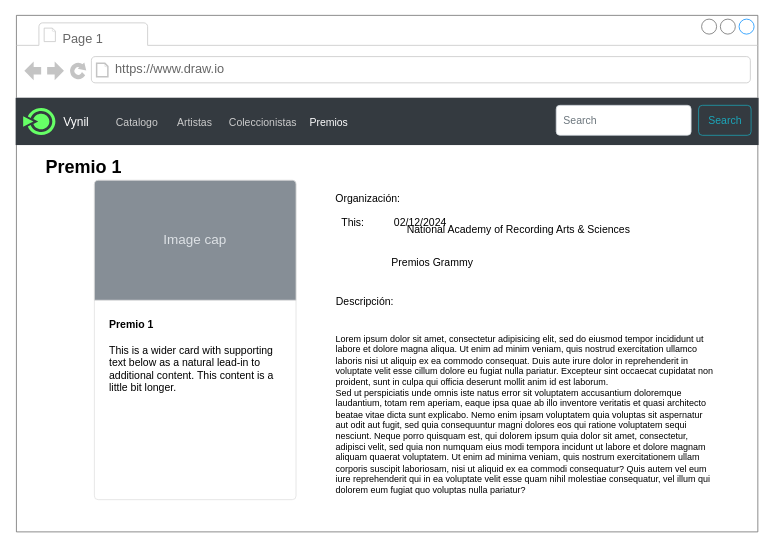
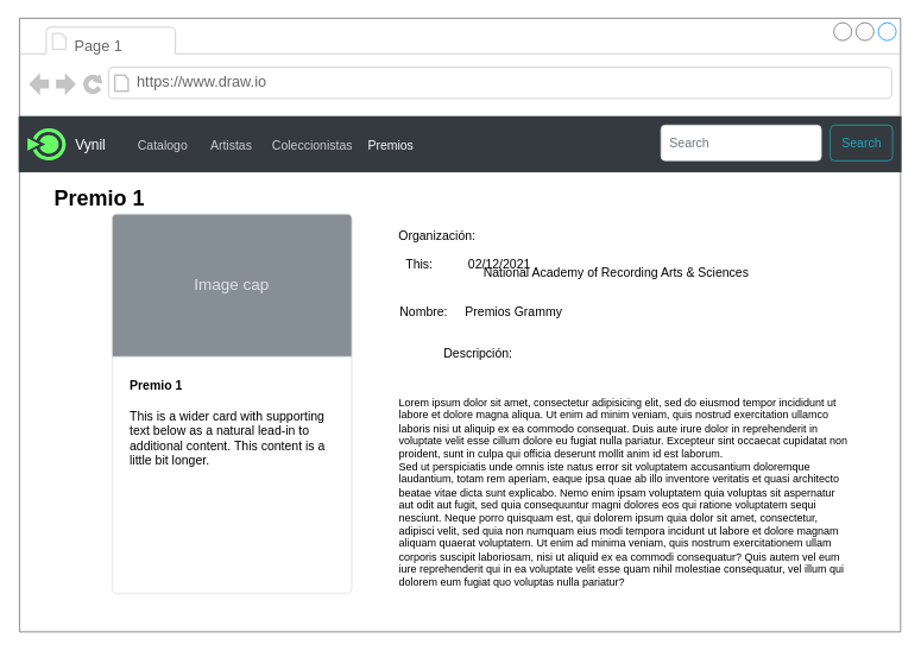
  <mxCell id="0" />
  <mxCell id="1" parent="0" />
  <mxCell id="2" value="" style="strokeWidth=1;shadow=0;dashed=0;align=center;html=1;shape=mxgraph.mockup.containers.browserWindow;rSize=0;strokeColor=#666666;strokeColor2=#008cff;strokeColor3=#c4c4c4;mainText=,;recursiveResize=0;" parent="1" vertex="1"><mxGeometry x="21" y="20" width="989" height="689" as="geometry" /></mxCell>
  <mxCell id="3" value="Page 1" style="strokeWidth=1;shadow=0;dashed=0;align=center;html=1;shape=mxgraph.mockup.containers.anchor;fontSize=17;fontColor=#666666;align=left;" parent="2" vertex="1"><mxGeometry x="60" y="12" width="110" height="40" as="geometry" /></mxCell>
  <mxCell id="4" value="https://www.draw.io" style="strokeWidth=1;shadow=0;dashed=0;align=center;html=1;shape=mxgraph.mockup.containers.anchor;rSize=0;fontSize=17;fontColor=#666666;align=left;" parent="2" vertex="1"><mxGeometry x="130" y="60" width="250" height="26" as="geometry" /></mxCell>
  <mxCell id="5" value="&amp;nbsp;&amp;nbsp;&amp;nbsp;&amp;nbsp;&amp;nbsp;&amp;nbsp;&amp;nbsp;&amp;nbsp;&amp;nbsp;&amp;nbsp; Vynil" style="html=1;shadow=0;dashed=0;fillColor=#343A40;strokeColor=none;fontSize=16;fontColor=#ffffff;align=left;spacing=15;" vertex="1" parent="2"><mxGeometry x="-1" y="110" width="991" height="63" as="geometry" /></mxCell>
  <mxCell id="6" value="Catalogo" style="strokeColor=none;fontSize=14;align=center;fillColor=none;fontColor=#CCCCCC;" vertex="1" parent="5"><mxGeometry width="70" height="40" relative="1" as="geometry"><mxPoint x="127" y="12" as="offset" /></mxGeometry></mxCell>
  <mxCell id="7" value="Artistas" style="fillColor=none;strokeColor=none;fontSize=14;align=center;fontColor=#CCCCCC;" vertex="1" parent="5"><mxGeometry width="70" height="40" relative="1" as="geometry"><mxPoint x="204" y="12" as="offset" /></mxGeometry></mxCell>
  <mxCell id="8" value="Coleccionistas" style="fillColor=none;strokeColor=none;fontSize=14;align=center;spacingRight=0;fontColor=#CCCCCC;" vertex="1" parent="5"><mxGeometry width="80" height="40" relative="1" as="geometry"><mxPoint x="290" y="12" as="offset" /></mxGeometry></mxCell>
  <mxCell id="9" value="Premios" style="fillColor=none;strokeColor=none;fontSize=14;align=center;fontColor=#FFFFFF;" vertex="1" parent="5"><mxGeometry width="80" height="40" relative="1" as="geometry"><mxPoint x="378" y="12" as="offset" /></mxGeometry></mxCell>
  <mxCell id="10" value="Search" style="html=1;shadow=0;dashed=0;shape=mxgraph.bootstrap.rrect;rSize=5;fontSize=14;fontColor=#1CA5B8;strokeColor=#1CA5B8;fillColor=none;" vertex="1" parent="5"><mxGeometry x="1" width="70" height="40" relative="1" as="geometry"><mxPoint x="-80" y="10" as="offset" /></mxGeometry></mxCell>
  <mxCell id="11" value="Search" style="html=1;shadow=0;dashed=0;shape=mxgraph.bootstrap.rrect;rSize=5;fontSize=14;fontColor=#6C767D;strokeColor=#CED4DA;fillColor=#ffffff;align=left;spacing=10;" vertex="1" parent="5"><mxGeometry x="1" width="180" height="40" relative="1" as="geometry"><mxPoint x="-270" y="10" as="offset" /></mxGeometry></mxCell>
  <mxCell id="12" value="" style="dashed=0;outlineConnect=0;html=1;align=center;labelPosition=center;verticalLabelPosition=bottom;verticalAlign=top;shape=mxgraph.weblogos.blinklist;strokeColor=none;fontColor=#FFFFFF;fillColor=#66FF66;" vertex="1" parent="5"><mxGeometry x="10" y="13.5" width="43" height="36" as="geometry" /></mxCell>
  <mxCell id="13" value="&lt;b&gt;Premio 1&lt;/b&gt;&lt;br&gt;&lt;br&gt;This is a wider card with supporting text below as a natural lead-in to additional content. This content is a little bit longer." style="html=1;shadow=0;dashed=0;shape=mxgraph.bootstrap.rrect;rSize=5;strokeColor=#DFDFDF;html=1;whiteSpace=wrap;fillColor=#ffffff;fontColor=#000000;verticalAlign=top;align=left;spacing=20;spacingBottom=0;fontSize=14;spacingTop=160;" vertex="1" parent="2"><mxGeometry x="104" y="220" width="269" height="426" as="geometry" /></mxCell>
  <mxCell id="14" value="Image cap" style="html=1;shadow=0;dashed=0;shape=mxgraph.bootstrap.topButton;rSize=5;perimeter=none;whiteSpace=wrap;fillColor=#868E96;strokeColor=#DFDFDF;fontColor=#DEE2E6;resizeWidth=1;fontSize=18;" vertex="1" parent="13"><mxGeometry width="269" height="160" relative="1" as="geometry" /></mxCell>
  <mxCell id="15" value="Premio 1" style="strokeColor=none;fontSize=24;align=center;fillColor=none;fontStyle=1" vertex="1" parent="2"><mxGeometry x="55" y="189" width="70" height="21" as="geometry" /></mxCell>
  <mxCell id="16" value="Lorem ipsum dolor sit amet, consectetur adipisicing elit, sed do eiusmod tempor incididunt ut labore et dolore magna aliqua. Ut enim ad minim veniam, quis nostrud exercitation ullamco laboris nisi ut aliquip ex ea commodo consequat. Duis aute irure dolor in reprehenderit in voluptate velit esse cillum dolore eu fugiat nulla pariatur. Excepteur sint occaecat cupidatat non proident, sunt in culpa qui officia deserunt mollit anim id est laborum.&#10;Sed ut perspiciatis unde omnis iste natus error sit voluptatem accusantium doloremque laudantium, totam rem aperiam, eaque ipsa quae ab illo inventore veritatis et quasi architecto beatae vitae dicta sunt explicabo. Nemo enim ipsam voluptatem quia voluptas sit aspernatur aut odit aut fugit, sed quia consequuntur magni dolores eos qui ratione voluptatem sequi nesciunt. Neque porro quisquam est, qui dolorem ipsum quia dolor sit amet, consectetur, adipisci velit, sed quia non numquam eius modi tempora incidunt ut labore et dolore magnam aliquam quaerat voluptatem. Ut enim ad minima veniam, quis nostrum exercitationem ullam corporis suscipit laboriosam, nisi ut aliquid ex ea commodi consequatur? Quis autem vel eum iure reprehenderit qui in ea voluptate velit esse quam nihil molestiae consequatur, vel illum qui dolorem eum fugiat quo voluptas nulla pariatur?" style="text;spacingTop=-5;whiteSpace=wrap;html=1;align=left;fontSize=12;fontFamily=Helvetica;fillColor=none;strokeColor=none;fontColor=#000000;" vertex="1" parent="2"><mxGeometry x="424" y="423" width="511" height="235" as="geometry" /></mxCell>
  <mxCell id="17" value="This:" style="fillColor=none;strokeColor=none;fontSize=14;align=center;" vertex="1" parent="2"><mxGeometry x="414" y="256" width="70" height="40" as="geometry" /></mxCell>
- <mxCell id="18" value="02/12/2024" style="fillColor=none;strokeColor=none;fontSize=14;align=center;" vertex="1" parent="2"><mxGeometry x="504" y="256" width="70" height="40" as="geometry" /></mxCell>
+ <mxCell id="18" value="02/12/2021" style="fillColor=none;strokeColor=none;fontSize=14;align=center;" vertex="1" parent="2"><mxGeometry x="504" y="256" width="70" height="40" as="geometry" /></mxCell>
  <mxCell id="19" value="Organización: " style="fillColor=none;strokeColor=none;fontSize=14;align=center;" vertex="1" parent="2"><mxGeometry x="434" y="223" width="70" height="40" as="geometry" /></mxCell>
- <mxCell id="20" value="Descripción:" style="fillColor=none;strokeColor=none;fontSize=14;align=center;" vertex="1" parent="2"><mxGeometry x="430" y="361" width="70" height="40" as="geometry" /></mxCell>
+ <mxCell id="20" value="Descripción:" style="fillColor=none;strokeColor=none;fontSize=14;align=center;" vertex="1" parent="2"><mxGeometry x="480" y="356" width="70" height="40" as="geometry" /></mxCell>
+ <mxCell id="21" value="Nombre: " style="fillColor=none;strokeColor=none;fontSize=14;align=center;" vertex="1" parent="2"><mxGeometry x="419" y="309" width="70" height="40" as="geometry" /></mxCell>
  <mxCell id="22" value="Premios Grammy" style="fillColor=none;strokeColor=none;fontSize=14;align=center;" vertex="1" parent="2"><mxGeometry x="520" y="309" width="70" height="40" as="geometry" /></mxCell>
  <mxCell id="23" value="National Academy of Recording Arts &amp; Sciences" style="fillColor=none;strokeColor=none;fontSize=14;align=center;" vertex="1" parent="2"><mxGeometry x="635" y="265" width="70" height="40" as="geometry" /></mxCell>
